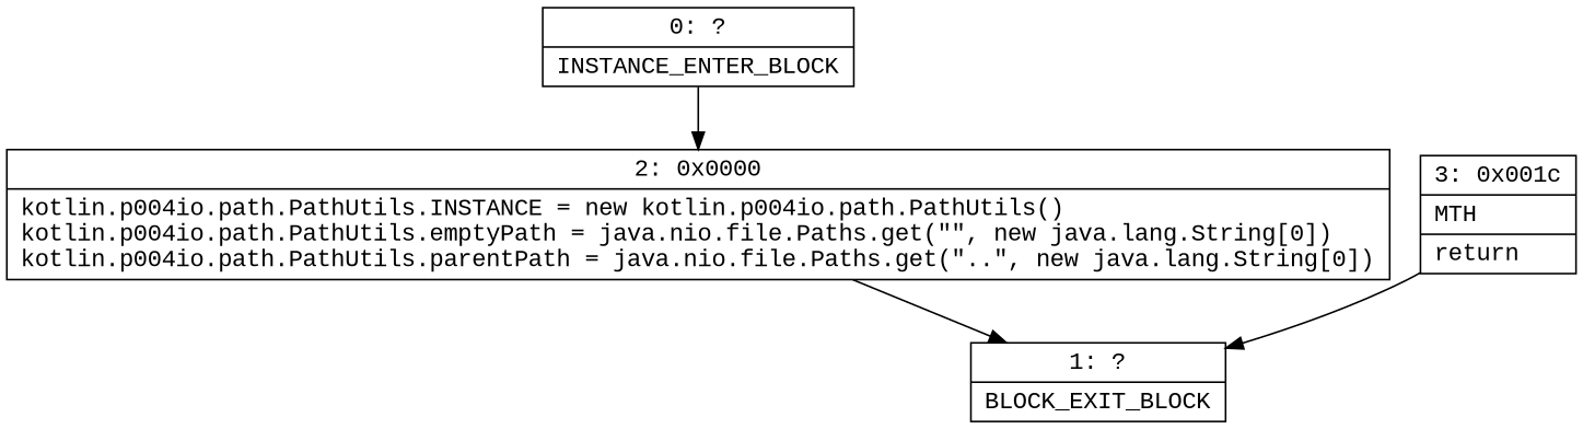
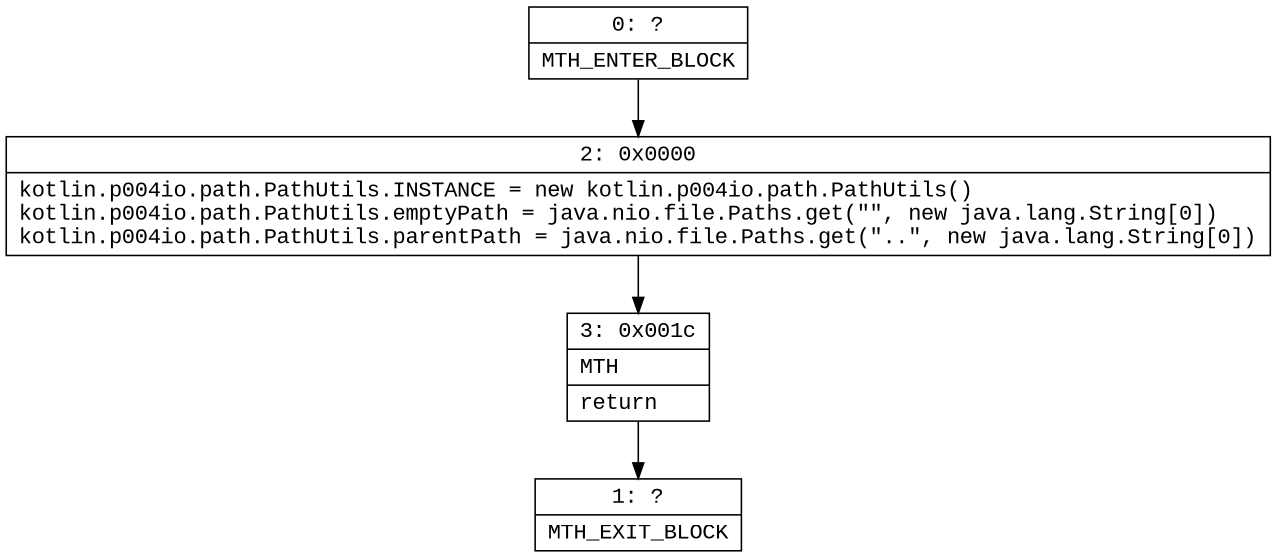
  digraph {
    fontname="Liberation Mono"
    node [fontname="Liberation Mono" shape=record]
    edge [fontname="Liberation Mono"]
-   n1 [label="{0\:\ ?|INSTANCE_ENTER_BLOCK\l}"]
+   n1 [label="{0\:\ ?|MTH_ENTER_BLOCK\l}"]
    n2 [label="{2\:\ 0x0000|kotlin.p004io.path.PathUtils.INSTANCE = new kotlin.p004io.path.PathUtils()\lkotlin.p004io.path.PathUtils.emptyPath = java.nio.file.Paths.get(\"\", new java.lang.String[0])\lkotlin.p004io.path.PathUtils.parentPath = java.nio.file.Paths.get(\"..\", new java.lang.String[0])\l}"]
    n3 [label="{3\:\ 0x001c|MTH\l|return\l}"]
-   n4 [label="{1\:\ ?|BLOCK_EXIT_BLOCK\l}"]
+   n4 [label="{1\:\ ?|MTH_EXIT_BLOCK\l}"]
    n1 -> n2
-   n2 -> n4
+   n2 -> n3
    n3 -> n4
  }
